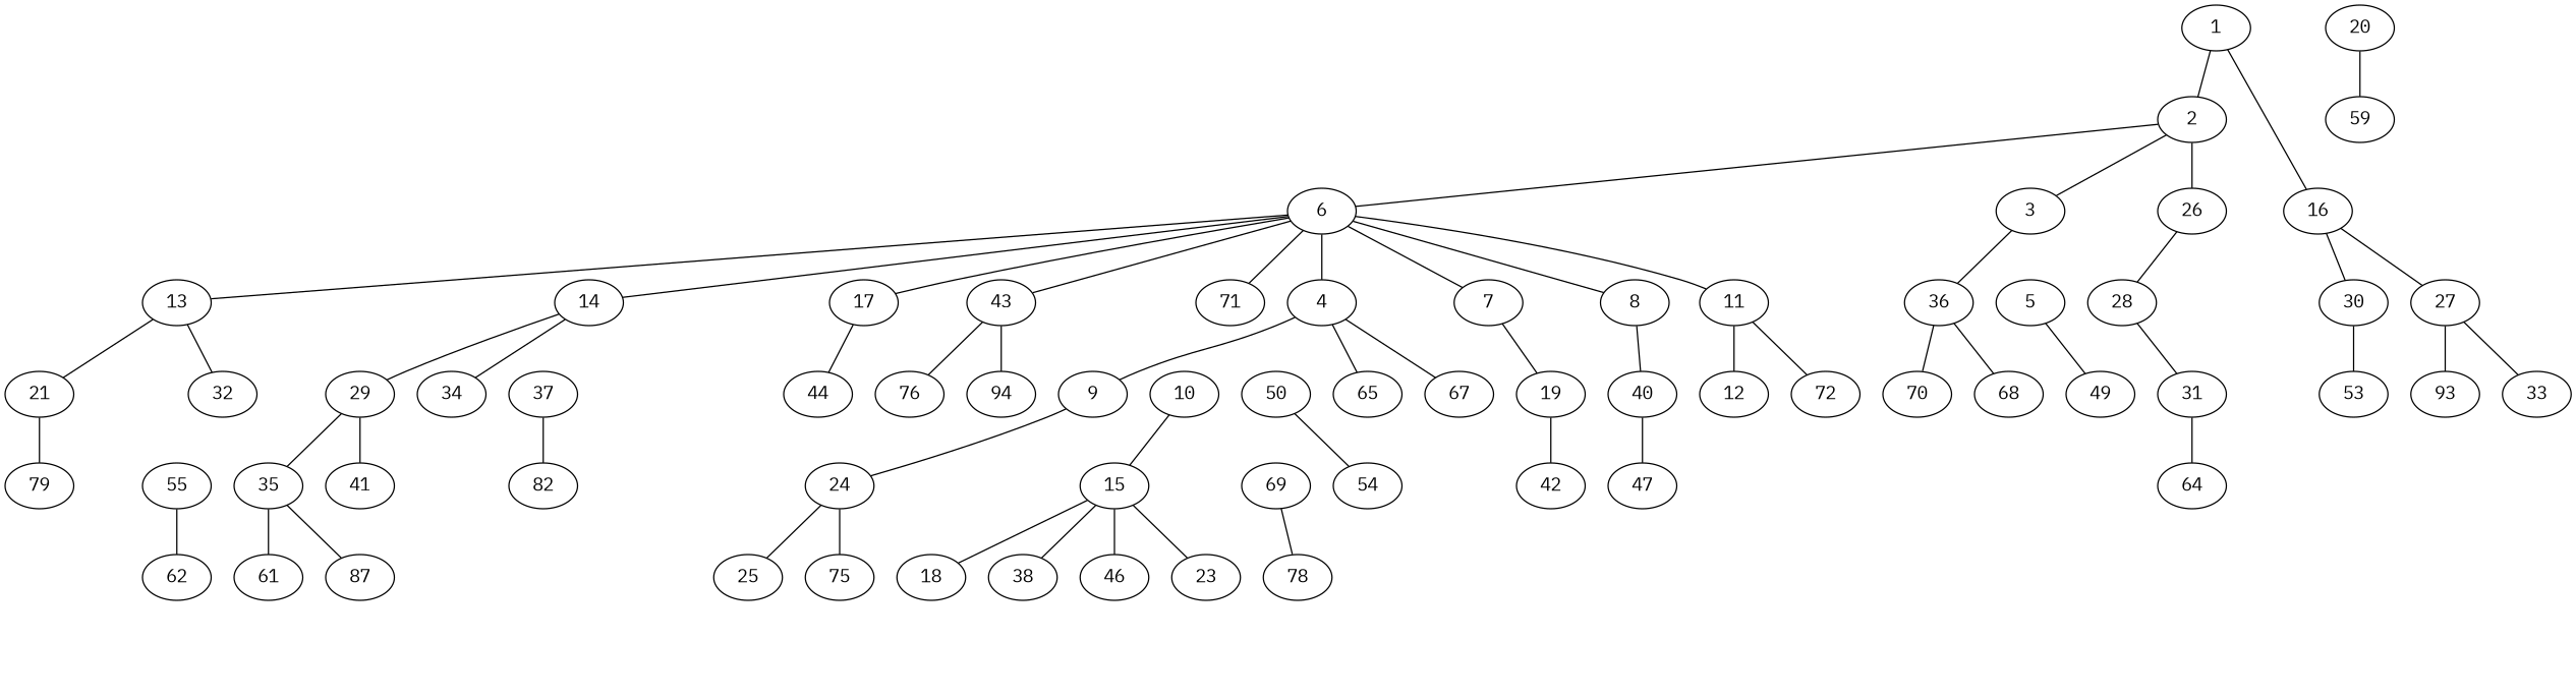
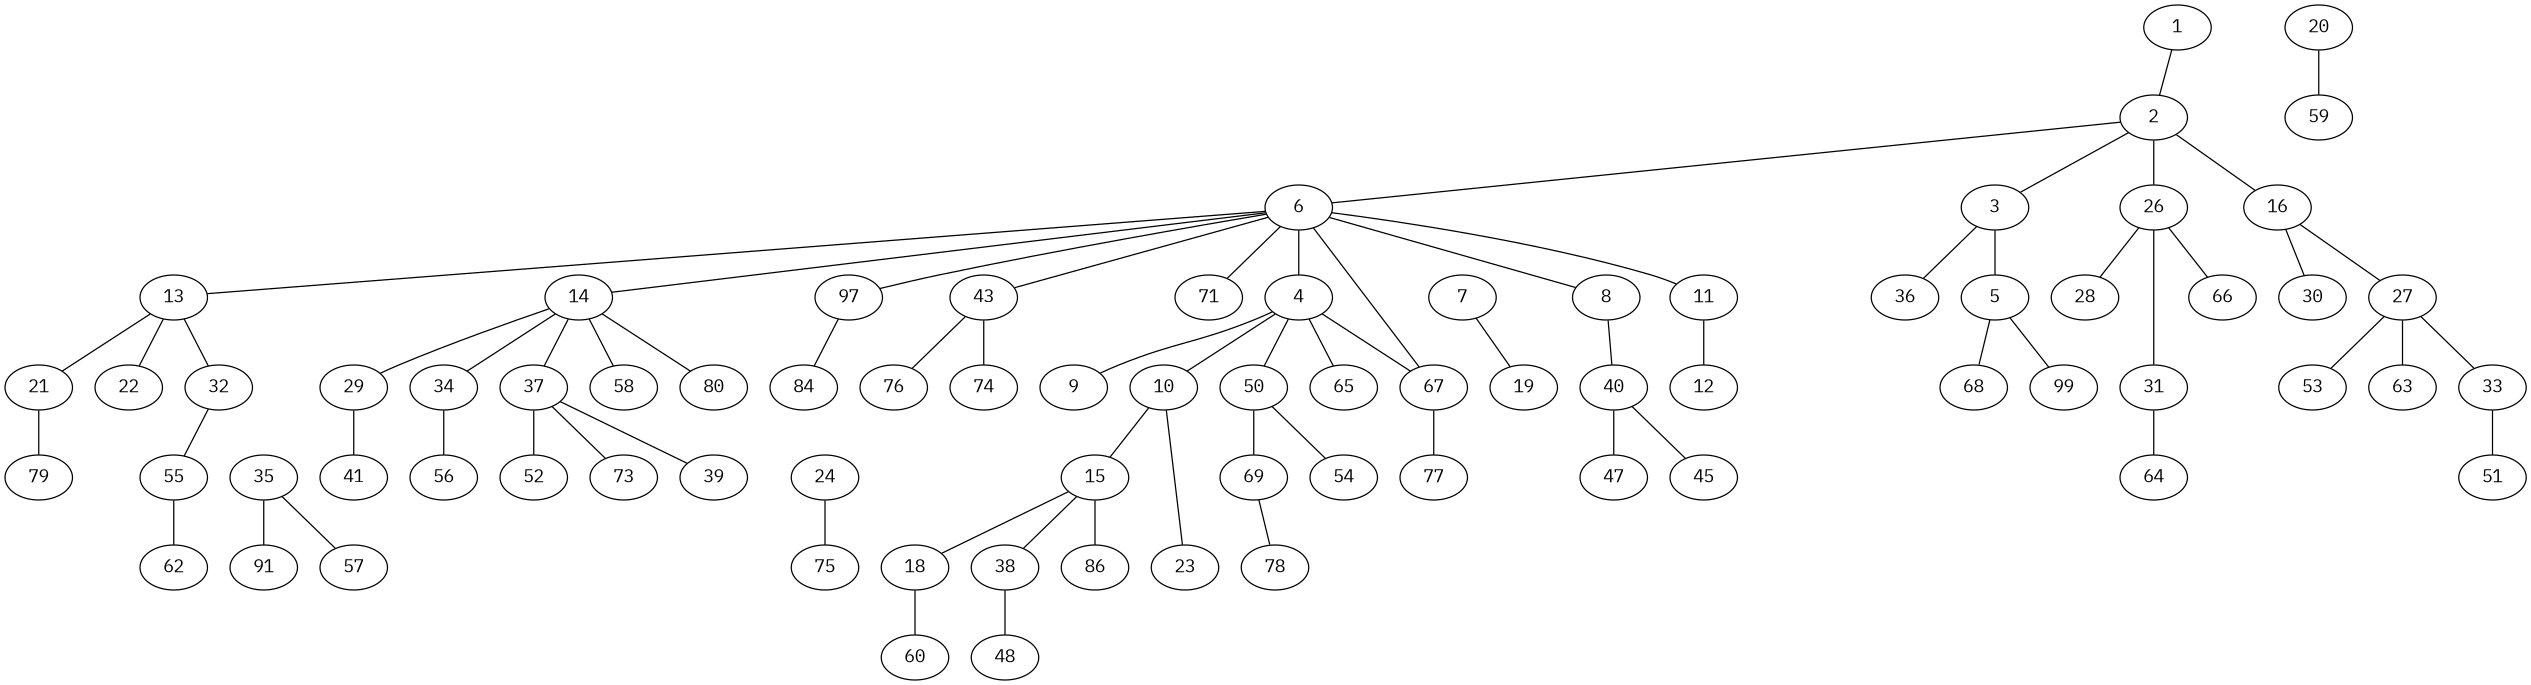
  graph {
    fontname="IBM Plex Mono"
    node [fontname="IBM Plex Mono"]
    edge [fontname="IBM Plex Mono"]
    1
    2
    3
    6
    16
    26
    5
    36
    4
    9
    10
    50
    65
    67
    7
    8
    11
    13
    14
-   17
+   17 [label=97]
    43
    71
    27
    30
    28
    31
-   49
+   66
+   49 [label=99]
    68
-   70
    24
    15
    23
    54
    69
+   77
    19
    40
    12
-   72
    21
+   22
    32
    29
    34
    37
-   44
-   74 [label=94]
+   58
+   80
+   44 [label=84]
+   74
    76
    33
-   63 [label=93]
+   63
    53
    64
-   25
    75
    18
    38
-   46
+   46 [label=86]
    78
-   42
    20
    59
+   45
    47
    79
    55
    35
    41
-   52 [label=82]
+   56
+   39
+   52
+   73
+   60
+   48
    62
-   57 [label=87]
-   61
+   57
+   61 [label=91]
+   51
    1 -- 2
    2 -- 3
    2 -- 6
-   1 -- 16
+   2 -- 16
    2 -- 26
+   3 -- 5
    3 -- 36
    6 -- 4
-   6 -- 7
+   6 -- 67
    6 -- 8
    6 -- 11
    6 -- 13
    6 -- 14
    6 -- 17
    6 -- 43
    6 -- 71
    16 -- 27
    16 -- 30
    26 -- 28
-   28 -- 31
+   26 -- 31
+   26 -- 66
    5 -- 49
-   36 -- 68
-   36 -- 70
+   5 -- 68
    4 -- 9
+   4 -- 10
+   4 -- 50
    4 -- 65
    4 -- 67
-   9 -- 24
    10 -- 15
-   15 -- 23
+   10 -- 23
    50 -- 54
+   50 -- 69
+   67 -- 77
    7 -- 19
    8 -- 40
    11 -- 12
-   11 -- 72
    13 -- 21
+   13 -- 22
    13 -- 32
    14 -- 29
    14 -- 34
+   14 -- 37
+   14 -- 58
+   14 -- 80
    17 -- 44
    43 -- 74
    43 -- 76
    27 -- 33
    27 -- 63
-   30 -- 53
+   27 -- 53
    31 -- 64
-   24 -- 25
    24 -- 75
    15 -- 18
    15 -- 38
    15 -- 46
    69 -- 78
-   19 -- 42
+   40 -- 45
    40 -- 47
    21 -- 79
-   29 -- 35
+   32 -- 55
    29 -- 41
+   34 -- 56
+   37 -- 39
    37 -- 52
+   37 -- 73
+   33 -- 51
+   18 -- 60
+   38 -- 48
    20 -- 59
    55 -- 62
    35 -- 57
    35 -- 61
  }
